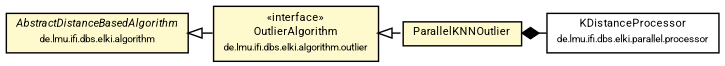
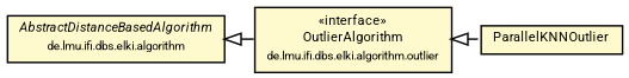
  digraph {
    nodesep=0.15
    rankdir=LR
    ranksep=0.25
    node [fontcolor=black fontname=Roboto fontsize=8 margin=0 shape=plaintext]
    edge [arrowtail=empty color=black dir=back fontname=Roboto fontsize=7 labelfontname=Roboto labelfontsize=7]
    n1 [height=0 label=<<table title="de.lmu.ifi.dbs.elki.algorithm.AbstractDistanceBasedAlgorithm" border="0" cellborder="1" cellspacing="0" cellpadding="2" bgcolor="LemonChiffon" href="../../../AbstractDistanceBasedAlgorithm.html" target="_parent"> 		<tr><td><table border="0" cellspacing="0" cellpadding="1"> 		<tr><td align="center" balign="center"> <font face="Roboto"><i>AbstractDistanceBasedAlgorithm</i></font> </td></tr> 		<tr><td align="center" balign="center"> <font face="Roboto" point-size="7.0">de.lmu.ifi.dbs.elki.algorithm</font> </td></tr> 		</table></td></tr> 		</table>> width=0]
    n2 [height=0 label=<<table title="de.lmu.ifi.dbs.elki.algorithm.outlier.OutlierAlgorithm" border="0" cellborder="1" cellspacing="0" cellpadding="2" bgcolor="LemonChiffon" href="../../OutlierAlgorithm.html" target="_parent"> 		<tr><td><table border="0" cellspacing="0" cellpadding="1"> 		<tr><td align="center" balign="center"> &#171;interface&#187; </td></tr> 		<tr><td align="center" balign="center"> <font face="Roboto">OutlierAlgorithm</font> </td></tr> 		<tr><td align="center" balign="center"> <font face="Roboto" point-size="7.0">de.lmu.ifi.dbs.elki.algorithm.outlier</font> </td></tr> 		</table></td></tr> 		</table>> width=0]
    n3 [height=0 label=<<table title="de.lmu.ifi.dbs.elki.algorithm.outlier.distance.parallel.ParallelKNNOutlier" border="0" cellborder="1" cellspacing="0" cellpadding="2" bgcolor="lemonChiffon" href="ParallelKNNOutlier.html" target="_parent"> 		<tr><td><table border="0" cellspacing="0" cellpadding="1"> 		<tr><td align="center" balign="center"> <font face="Roboto">ParallelKNNOutlier</font> </td></tr> 		</table></td></tr> 		</table>> width=0]
-   n4 [height=0 label=<<table title="de.lmu.ifi.dbs.elki.parallel.processor.KDistanceProcessor" border="0" cellborder="1" cellspacing="0" cellpadding="2" href="../../../../parallel/processor/KDistanceProcessor.html" target="_parent"> 		<tr><td><table border="0" cellspacing="0" cellpadding="1"> 		<tr><td align="center" balign="center"> <font face="Roboto">KDistanceProcessor</font> </td></tr> 		<tr><td align="center" balign="center"> <font face="Roboto" point-size="7.0">de.lmu.ifi.dbs.elki.parallel.processor</font> </td></tr> 		</table></td></tr> 		</table>> width=0]
    n1 -> n2 [weight=10]
    n2 -> n3 [style=dashed weight=9]
-   n3 -> n4 [arrowhead=none arrowtail=diamond weight=6]
  }
